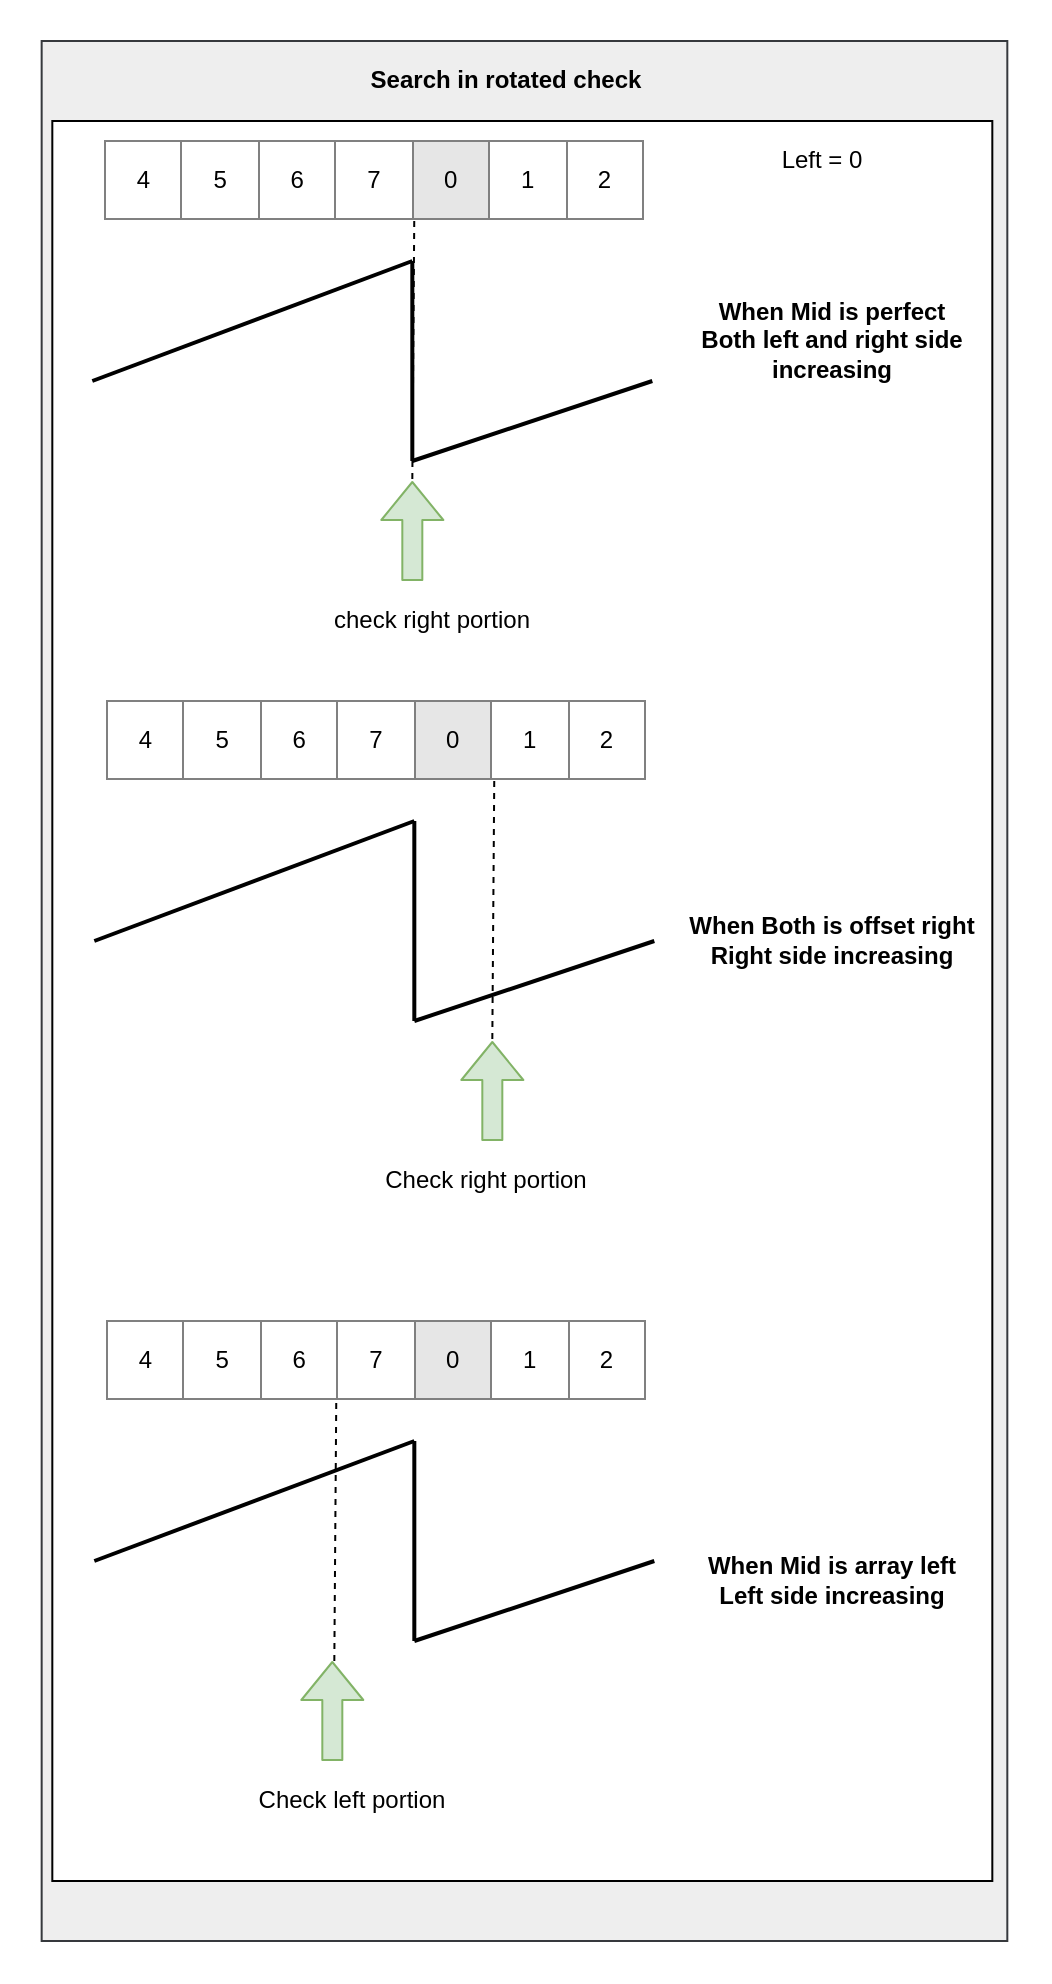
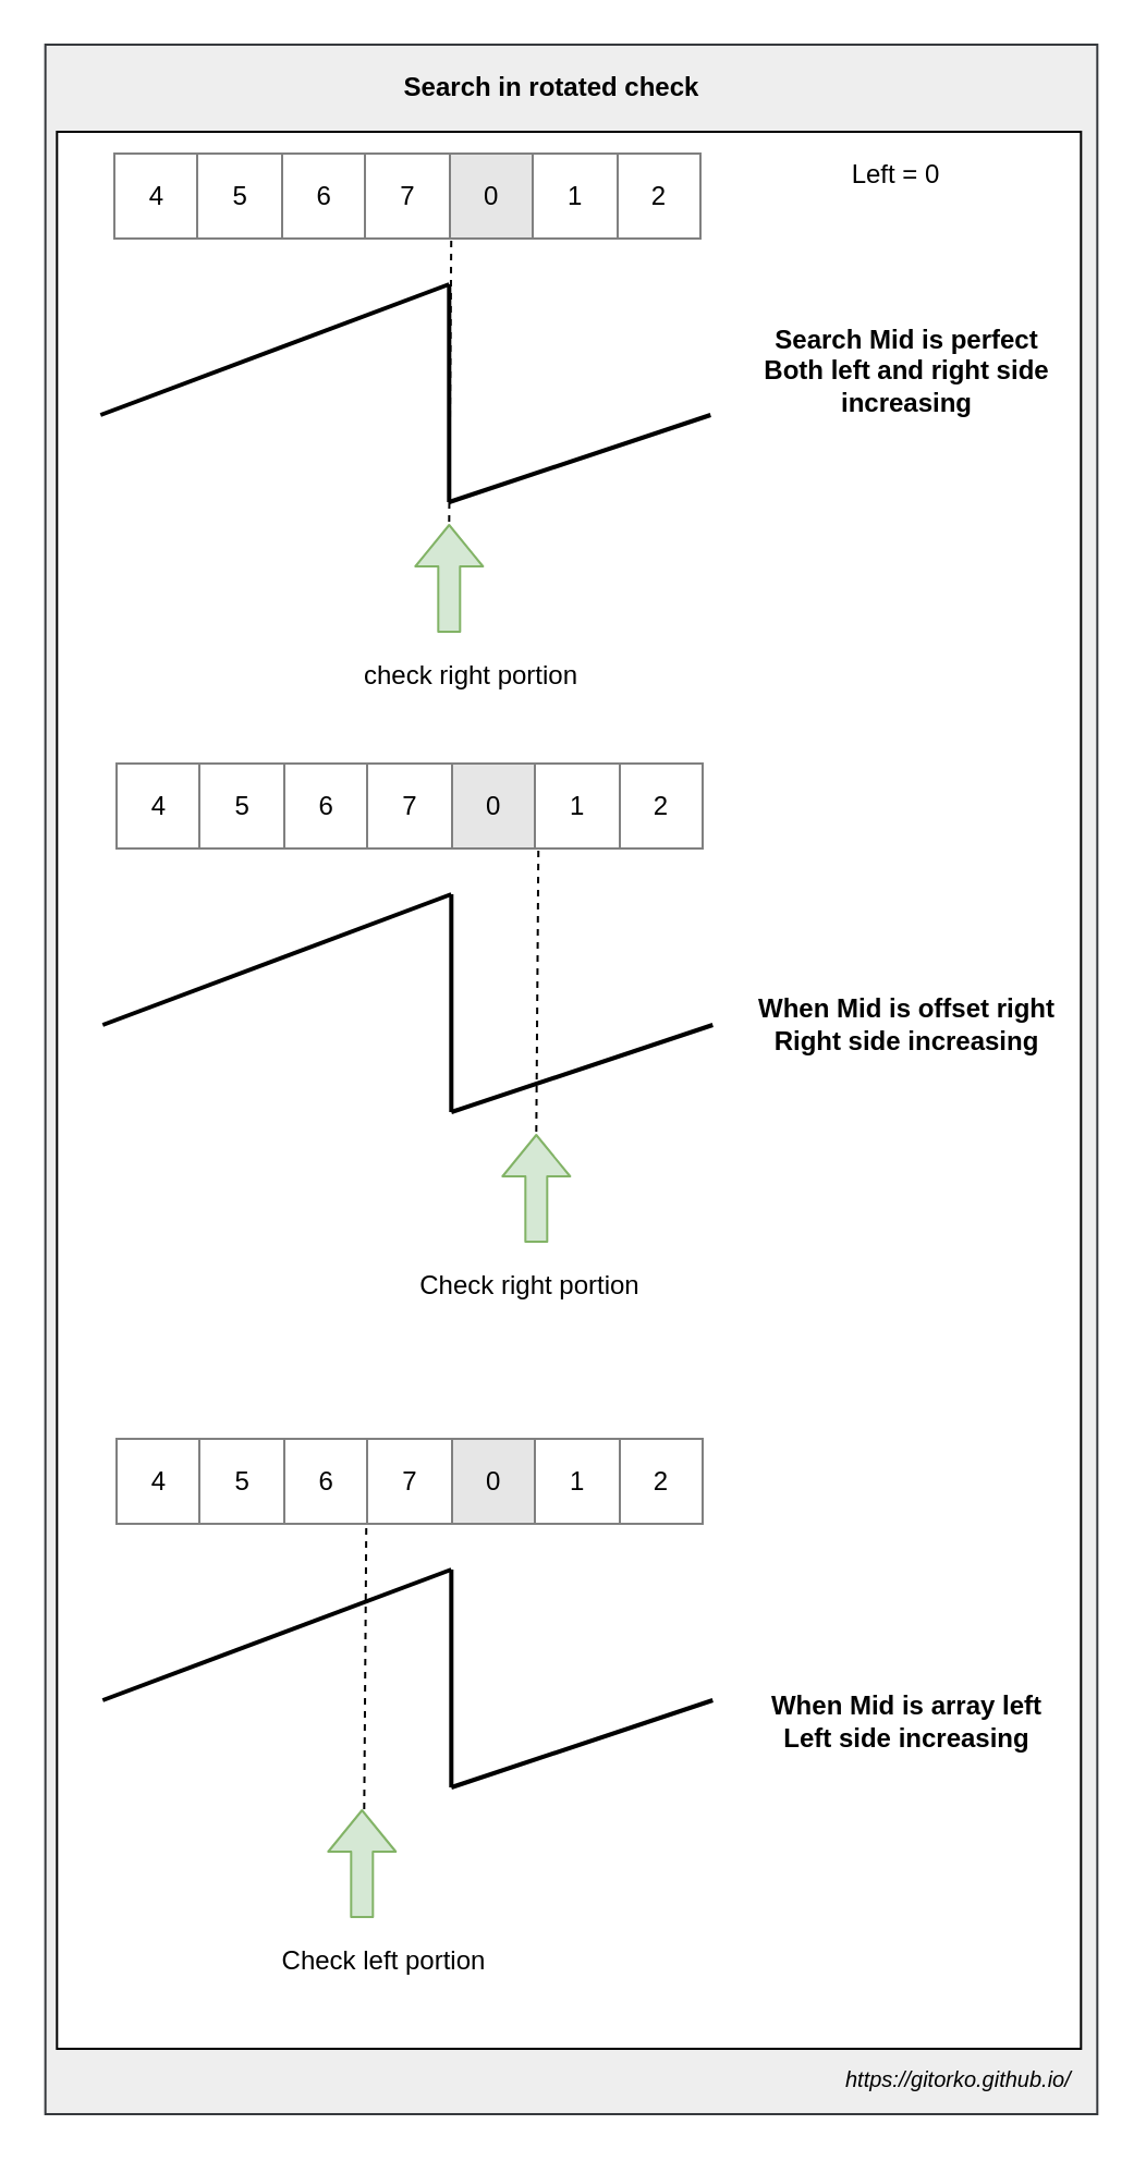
  <mxCell id="0" />
  <mxCell id="1" parent="0" />
  <mxCell id="2" value="" style="rounded=0;whiteSpace=wrap;html=1;fillColor=#eeeeee;strokeColor=#36393d;" vertex="1" parent="1"><mxGeometry x="20.33" y="20" width="482.83" height="950" as="geometry" /></mxCell>
  <mxCell id="3" value="" style="rounded=0;whiteSpace=wrap;html=1;" vertex="1" parent="1"><mxGeometry x="25.66" y="60" width="470" height="880" as="geometry" /></mxCell>
  <mxCell id="4" value="&lt;table border=&quot;1&quot; width=&quot;100%&quot; style=&quot;width: 100% ; height: 100% ; border-collapse: collapse&quot;&gt;&lt;tbody&gt;&lt;tr&gt;&lt;td align=&quot;center&quot;&gt;4&lt;/td&gt;&lt;td align=&quot;center&quot;&gt;5&lt;/td&gt;&lt;td align=&quot;center&quot;&gt;6&lt;/td&gt;&lt;td style=&quot;text-align: center&quot;&gt;7&lt;/td&gt;&lt;td style=&quot;text-align: center ; background-color: rgb(230 , 230 , 230)&quot;&gt;0&lt;/td&gt;&lt;td style=&quot;text-align: center&quot;&gt;1&lt;/td&gt;&lt;td style=&quot;text-align: center&quot;&gt;2&lt;/td&gt;&lt;/tr&gt;&lt;/tbody&gt;&lt;/table&gt;" style="text;html=1;strokeColor=none;fillColor=none;overflow=fill;" parent="1" vertex="1"><mxGeometry x="51.66" y="70" width="270" height="40" as="geometry" /></mxCell>
  <mxCell id="5" value="" style="endArrow=none;html=1;strokeWidth=2;" parent="1" edge="1"><mxGeometry width="50" height="50" relative="1" as="geometry"><mxPoint x="45.66" y="190" as="sourcePoint" /><mxPoint x="205.66" y="130" as="targetPoint" /></mxGeometry></mxCell>
  <mxCell id="6" value="" style="endArrow=none;html=1;strokeWidth=2;" parent="1" edge="1"><mxGeometry width="50" height="50" relative="1" as="geometry"><mxPoint x="205.66" y="230" as="sourcePoint" /><mxPoint x="325.66" y="190" as="targetPoint" /></mxGeometry></mxCell>
  <mxCell id="7" value="" style="endArrow=none;html=1;strokeWidth=2;" parent="1" edge="1"><mxGeometry width="50" height="50" relative="1" as="geometry"><mxPoint x="205.66" y="230" as="sourcePoint" /><mxPoint x="205.66" y="130" as="targetPoint" /></mxGeometry></mxCell>
  <mxCell id="8" value="&lt;table border=&quot;1&quot; width=&quot;100%&quot; style=&quot;width: 100% ; height: 100% ; border-collapse: collapse&quot;&gt;&lt;tbody&gt;&lt;tr&gt;&lt;td align=&quot;center&quot;&gt;4&lt;/td&gt;&lt;td align=&quot;center&quot;&gt;5&lt;/td&gt;&lt;td align=&quot;center&quot;&gt;6&lt;/td&gt;&lt;td style=&quot;text-align: center&quot;&gt;7&lt;/td&gt;&lt;td style=&quot;text-align: center ; background-color: rgb(230 , 230 , 230)&quot;&gt;0&lt;/td&gt;&lt;td style=&quot;text-align: center&quot;&gt;1&lt;/td&gt;&lt;td style=&quot;text-align: center&quot;&gt;2&lt;/td&gt;&lt;/tr&gt;&lt;/tbody&gt;&lt;/table&gt;" style="text;html=1;strokeColor=none;fillColor=none;overflow=fill;" parent="1" vertex="1"><mxGeometry x="52.66" y="350" width="270" height="40" as="geometry" /></mxCell>
  <mxCell id="9" value="" style="endArrow=none;html=1;strokeWidth=2;" parent="1" edge="1"><mxGeometry width="50" height="50" relative="1" as="geometry"><mxPoint x="46.66" y="470" as="sourcePoint" /><mxPoint x="206.66" y="410" as="targetPoint" /></mxGeometry></mxCell>
  <mxCell id="10" value="" style="endArrow=none;html=1;strokeWidth=2;" parent="1" edge="1"><mxGeometry width="50" height="50" relative="1" as="geometry"><mxPoint x="206.66" y="510" as="sourcePoint" /><mxPoint x="326.66" y="470" as="targetPoint" /></mxGeometry></mxCell>
  <mxCell id="11" value="" style="endArrow=none;html=1;strokeWidth=2;" parent="1" edge="1"><mxGeometry width="50" height="50" relative="1" as="geometry"><mxPoint x="206.66" y="510" as="sourcePoint" /><mxPoint x="206.66" y="410" as="targetPoint" /></mxGeometry></mxCell>
  <mxCell id="12" value="" style="shape=flexArrow;endArrow=classic;html=1;fillColor=#d5e8d4;strokeColor=#82b366;" parent="1" edge="1"><mxGeometry width="50" height="50" relative="1" as="geometry"><mxPoint x="205.66" y="290" as="sourcePoint" /><mxPoint x="205.66" y="240" as="targetPoint" /></mxGeometry></mxCell>
  <mxCell id="13" value="" style="shape=flexArrow;endArrow=classic;html=1;fillColor=#d5e8d4;strokeColor=#82b366;" parent="1" edge="1"><mxGeometry width="50" height="50" relative="1" as="geometry"><mxPoint x="245.66" y="570" as="sourcePoint" /><mxPoint x="245.66" y="520" as="targetPoint" /></mxGeometry></mxCell>
  <mxCell id="14" value="&lt;table border=&quot;1&quot; width=&quot;100%&quot; style=&quot;width: 100% ; height: 100% ; border-collapse: collapse&quot;&gt;&lt;tbody&gt;&lt;tr&gt;&lt;td align=&quot;center&quot;&gt;4&lt;/td&gt;&lt;td align=&quot;center&quot;&gt;5&lt;/td&gt;&lt;td align=&quot;center&quot;&gt;6&lt;/td&gt;&lt;td style=&quot;text-align: center&quot;&gt;7&lt;/td&gt;&lt;td style=&quot;text-align: center ; background-color: rgb(230 , 230 , 230)&quot;&gt;0&lt;/td&gt;&lt;td style=&quot;text-align: center&quot;&gt;1&lt;/td&gt;&lt;td style=&quot;text-align: center&quot;&gt;2&lt;/td&gt;&lt;/tr&gt;&lt;/tbody&gt;&lt;/table&gt;" style="text;html=1;strokeColor=none;fillColor=none;overflow=fill;" parent="1" vertex="1"><mxGeometry x="52.66" y="660" width="270" height="40" as="geometry" /></mxCell>
  <mxCell id="15" value="" style="endArrow=none;html=1;strokeWidth=2;" parent="1" edge="1"><mxGeometry width="50" height="50" relative="1" as="geometry"><mxPoint x="46.66" y="780" as="sourcePoint" /><mxPoint x="206.66" y="720" as="targetPoint" /></mxGeometry></mxCell>
  <mxCell id="16" value="" style="endArrow=none;html=1;strokeWidth=2;" parent="1" edge="1"><mxGeometry width="50" height="50" relative="1" as="geometry"><mxPoint x="206.66" y="820" as="sourcePoint" /><mxPoint x="326.66" y="780" as="targetPoint" /></mxGeometry></mxCell>
  <mxCell id="17" value="" style="endArrow=none;html=1;strokeWidth=2;" parent="1" edge="1"><mxGeometry width="50" height="50" relative="1" as="geometry"><mxPoint x="206.66" y="820" as="sourcePoint" /><mxPoint x="206.66" y="720" as="targetPoint" /></mxGeometry></mxCell>
  <mxCell id="18" value="" style="shape=flexArrow;endArrow=classic;html=1;fillColor=#d5e8d4;strokeColor=#82b366;" parent="1" edge="1"><mxGeometry width="50" height="50" relative="1" as="geometry"><mxPoint x="165.66" y="880" as="sourcePoint" /><mxPoint x="165.66" y="830" as="targetPoint" /></mxGeometry></mxCell>
  <mxCell id="19" value="check right portion" style="text;html=1;strokeColor=none;fillColor=none;align=center;verticalAlign=middle;whiteSpace=wrap;rounded=0;" parent="1" vertex="1"><mxGeometry x="135.66" y="300" width="160" height="20" as="geometry" /></mxCell>
  <mxCell id="20" value="" style="endArrow=none;dashed=1;html=1;entryX=0.348;entryY=1.025;entryDx=0;entryDy=0;entryPerimeter=0;" edge="1" parent="1"><mxGeometry width="50" height="50" relative="1" as="geometry"><mxPoint x="166.66" y="830" as="sourcePoint" /><mxPoint x="167.62" y="701" as="targetPoint" /></mxGeometry></mxCell>
  <mxCell id="21" value="" style="endArrow=none;dashed=1;html=1;entryX=0.348;entryY=1.025;entryDx=0;entryDy=0;entryPerimeter=0;" edge="1" parent="1"><mxGeometry width="50" height="50" relative="1" as="geometry"><mxPoint x="245.66" y="519" as="sourcePoint" /><mxPoint x="246.62" y="390" as="targetPoint" /></mxGeometry></mxCell>
  <mxCell id="22" value="" style="endArrow=none;dashed=1;html=1;entryX=0.348;entryY=1.025;entryDx=0;entryDy=0;entryPerimeter=0;" edge="1" parent="1"><mxGeometry width="50" height="50" relative="1" as="geometry"><mxPoint x="205.66" y="239" as="sourcePoint" /><mxPoint x="206.62" y="110" as="targetPoint" /></mxGeometry></mxCell>
- <mxCell id="23" value="When Mid is perfect&lt;br&gt;Both left and right side increasing" style="text;html=1;strokeColor=none;fillColor=none;align=center;verticalAlign=middle;whiteSpace=wrap;rounded=0;fontStyle=1" vertex="1" parent="1"><mxGeometry x="335.66" y="120" width="160" height="100" as="geometry" /></mxCell>
- <mxCell id="24" value="When Both is offset right&lt;br&gt;Right side increasing" style="text;html=1;strokeColor=none;fillColor=none;align=center;verticalAlign=middle;whiteSpace=wrap;rounded=0;fontStyle=1" vertex="1" parent="1"><mxGeometry x="335.66" y="420" width="160" height="100" as="geometry" /></mxCell>
+ <mxCell id="23" value="Search Mid is perfect&lt;br&gt;Both left and right side increasing" style="text;html=1;strokeColor=none;fillColor=none;align=center;verticalAlign=middle;whiteSpace=wrap;rounded=0;fontStyle=1" vertex="1" parent="1"><mxGeometry x="335.66" y="120" width="160" height="100" as="geometry" /></mxCell>
+ <mxCell id="24" value="When Mid is offset right&lt;br&gt;Right side increasing" style="text;html=1;strokeColor=none;fillColor=none;align=center;verticalAlign=middle;whiteSpace=wrap;rounded=0;fontStyle=1" vertex="1" parent="1"><mxGeometry x="335.66" y="420" width="160" height="100" as="geometry" /></mxCell>
  <mxCell id="25" value="When Mid is array left&lt;br&gt;Left side increasing" style="text;html=1;strokeColor=none;fillColor=none;align=center;verticalAlign=middle;whiteSpace=wrap;rounded=0;fontStyle=1" vertex="1" parent="1"><mxGeometry x="335.66" y="740" width="160" height="100" as="geometry" /></mxCell>
  <mxCell id="26" value="Left = 0" style="text;html=1;strokeColor=none;fillColor=none;align=center;verticalAlign=middle;whiteSpace=wrap;rounded=0;" vertex="1" parent="1"><mxGeometry x="375.66" y="70" width="70" height="20" as="geometry" /></mxCell>
  <mxCell id="27" value="Check right portion" style="text;html=1;strokeColor=none;fillColor=none;align=center;verticalAlign=middle;whiteSpace=wrap;rounded=0;" vertex="1" parent="1"><mxGeometry x="162.66" y="580" width="160" height="20" as="geometry" /></mxCell>
  <mxCell id="28" value="Check left portion" style="text;html=1;strokeColor=none;fillColor=none;align=center;verticalAlign=middle;whiteSpace=wrap;rounded=0;" vertex="1" parent="1"><mxGeometry x="95.66" y="890" width="160" height="20" as="geometry" /></mxCell>
+ <mxCell id="29" value="&lt;i&gt;&lt;font style=&quot;font-size: 10px&quot;&gt;https://gitorko.github.io/&lt;/font&gt;&lt;/i&gt;" style="text;html=1;" vertex="1" parent="1"><mxGeometry x="385.66" y="940" width="110" height="30" as="geometry" /></mxCell>
  <mxCell id="30" value="Search in rotated check" style="text;html=1;strokeColor=none;fillColor=none;align=center;verticalAlign=middle;whiteSpace=wrap;rounded=0;fontStyle=1" vertex="1" parent="1"><mxGeometry x="173.16" y="30" width="160" height="20" as="geometry" /></mxCell>
